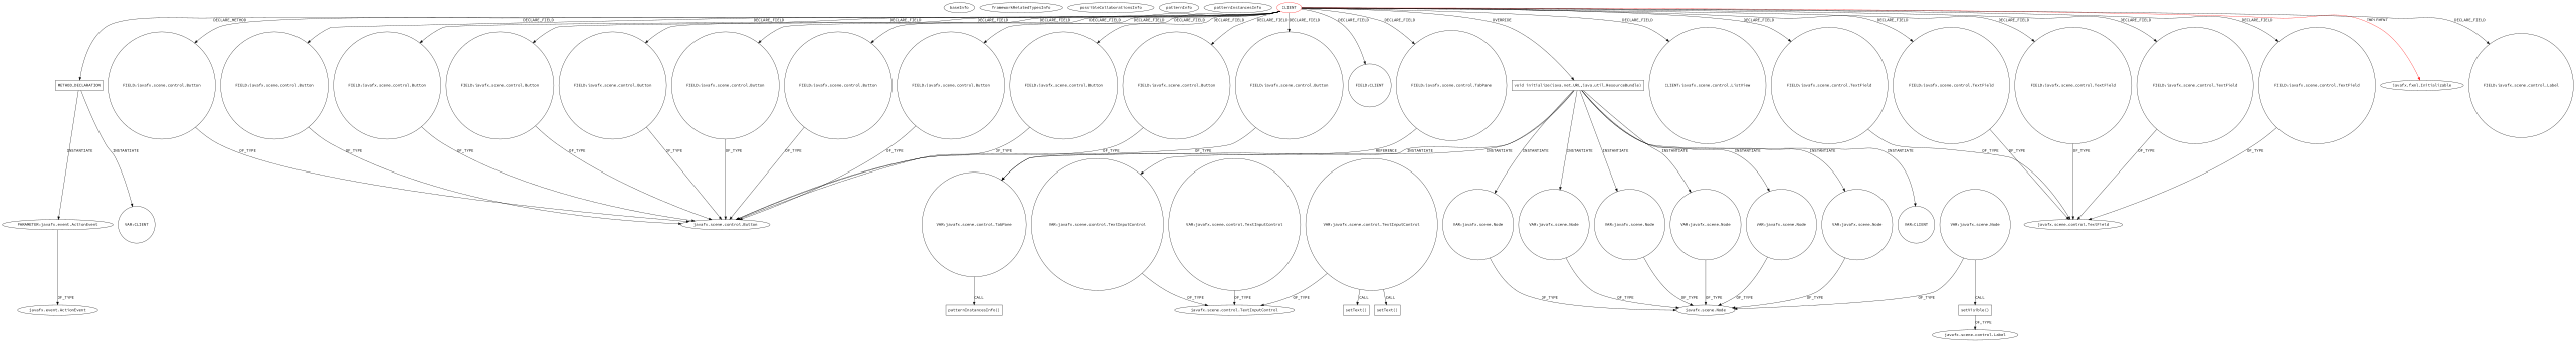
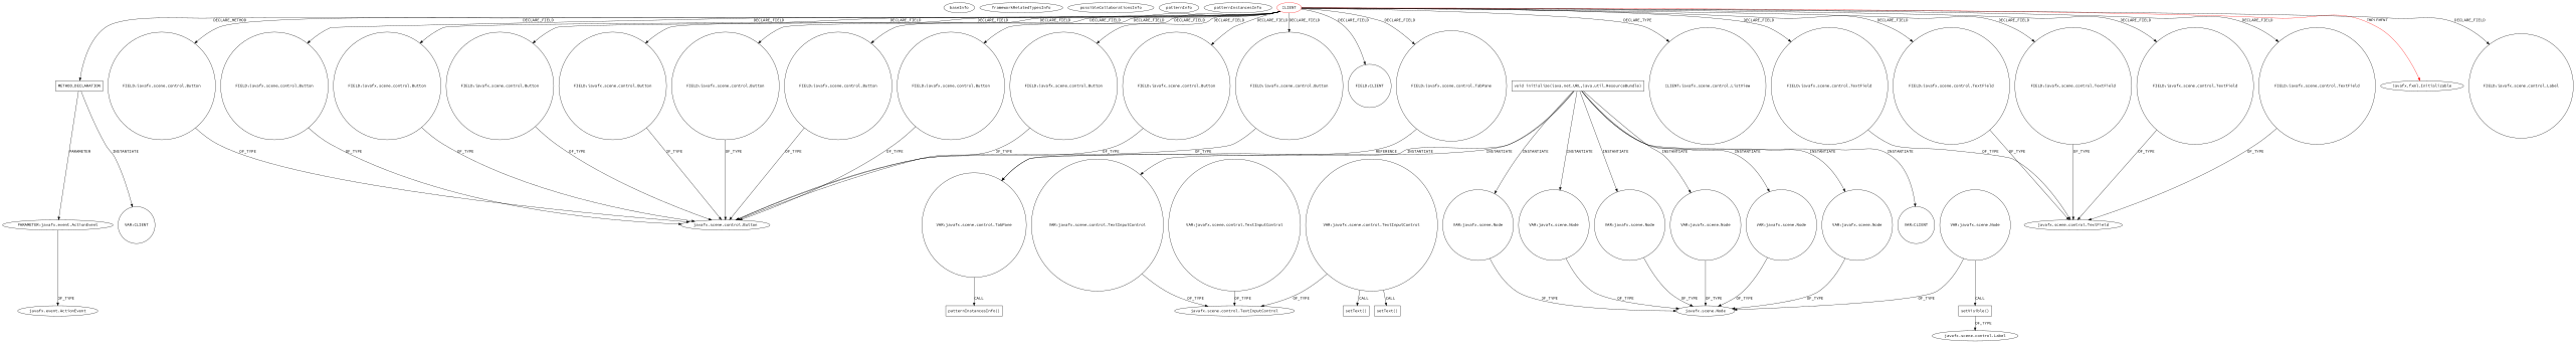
  digraph {
    fontname="Source Code Pro"
    node [fontname="Source Code Pro" isFrameworkType=false vertexType=FIELD_DECLARATION shape=circle]
    edge [fontname="Source Code Pro"]
    baseInfo [category=pattern graphId=48 isAnonymous=false possibleRelation=false isFrameworkType="" vertexType="" shape=""]
    frameworkRelatedTypesInfo [0="javafx.fxml.Initializable" isFrameworkType="" vertexType="" shape=""]
    possibleCollaborationsInfo [isFrameworkType="" vertexType="" shape=""]
    patternInfo [frequency=2.0 patternRootClient=0 isFrameworkType="" vertexType="" shape=""]
    patternInstancesInfo [0="hock323-eventManager~/hock323-eventManager/EventManager-master/src/eventManager/controller/pokerTournament/TournamentController.java~TournamentController~3009" 1="dony1990-ProsDesktop~/dony1990-ProsDesktop/ProsDesktop-master/src/nicon/NiconDesktop/guifx/NiconNavigator/NavegadorController.java~NavegadorController~2563" isFrameworkType="" vertexType="" shape=""]
    n6 [label="PARAMETER:javafx.event.ActionEvent" vertexType=PARAMETER_DECLARATION shape=""]
    n7 [label="javafx.event.ActionEvent" vertexType=FRAMEWORK_CLASS_TYPE shape=""]
    n8 [label=METHOD_DECLARATION shape=box vertexType=CLIENT_METHOD_DECLARATION]
    n9 [label="VAR:CLIENT" vertexType=VARIABLE_EXPRESION]
    n10 [color=red label=CLIENT vertexType=ROOT_CLIENT_CLASS_DECLARATION shape=""]
    n11 [label="FIELD:javafx.scene.control.Button"]
    n12 [label="FIELD:javafx.scene.control.Button"]
    n13 [label="FIELD:javafx.scene.control.Button"]
    n14 [label="FIELD:javafx.scene.control.Button"]
    n15 [label="FIELD:javafx.scene.control.Button"]
    n16 [label="FIELD:javafx.scene.control.Button"]
    n17 [label="FIELD:javafx.scene.control.Button"]
    n18 [label="FIELD:javafx.scene.control.Button"]
    n19 [label="FIELD:javafx.scene.control.Button"]
    n20 [label="FIELD:javafx.scene.control.Button"]
    n21 [label="FIELD:javafx.scene.control.Button"]
    n22 [label="FIELD:CLIENT"]
    n23 [label="void initialize(java.net.URL,java.util.ResourceBundle)" shape=box vertexType=OVERRIDING_METHOD_DECLARATION]
    n24 [label="CLIENT:javafx.scene.control.ListView"]
    n25 [label="FIELD:javafx.scene.control.TabPane"]
    n26 [label="FIELD:javafx.scene.control.TextField"]
    n27 [label="FIELD:javafx.scene.control.TextField"]
    n28 [label="FIELD:javafx.scene.control.TextField"]
    n29 [label="FIELD:javafx.scene.control.TextField"]
    n30 [label="FIELD:javafx.scene.control.TextField"]
    n31 [label="javafx.fxml.Initializable" vertexType=FRAMEWORK_INTERFACE_TYPE shape=""]
    n32 [label="FIELD:javafx.scene.control.Label"]
    n33 [label="javafx.scene.control.Button" vertexType=FRAMEWORK_CLASS_TYPE shape=""]
    n34 [label="VAR:CLIENT" vertexType=VARIABLE_EXPRESION]
    n35 [label="VAR:javafx.scene.control.TabPane" vertexType=VARIABLE_EXPRESION]
    n36 [label="VAR:javafx.scene.control.TextInputControl" vertexType=VARIABLE_EXPRESION]
    n37 [label="VAR:javafx.scene.Node" vertexType=VARIABLE_EXPRESION]
    n38 [label="VAR:javafx.scene.Node" vertexType=VARIABLE_EXPRESION]
    n39 [label="VAR:javafx.scene.Node" vertexType=VARIABLE_EXPRESION]
    n40 [label="VAR:javafx.scene.Node" vertexType=VARIABLE_EXPRESION]
    n41 [label="VAR:javafx.scene.Node" vertexType=VARIABLE_EXPRESION]
    n42 [label="VAR:javafx.scene.Node" vertexType=VARIABLE_EXPRESION]
    n43 [label="javafx.scene.control.TextField" vertexType=FRAMEWORK_CLASS_TYPE shape=""]
    n44 [label="patternInstancesInfo()" shape=box vertexType=INSIDE_CALL]
    n45 [label="javafx.scene.control.TextInputControl" vertexType=FRAMEWORK_CLASS_TYPE shape=""]
    n46 [label="javafx.scene.Node" vertexType=FRAMEWORK_CLASS_TYPE shape=""]
    n47 [label="VAR:javafx.scene.control.TextInputControl" vertexType=VARIABLE_EXPRESION]
    n48 [label="VAR:javafx.scene.control.TextInputControl" vertexType=VARIABLE_EXPRESION]
    n49 [label="setText()" shape=box vertexType=INSIDE_CALL]
    n50 [label="setText()" shape=box vertexType=INSIDE_CALL]
    n51 [label="javafx.scene.control.Label" vertexType=FRAMEWORK_CLASS_TYPE shape=""]
    n52 [label="VAR:javafx.scene.Node" vertexType=VARIABLE_EXPRESION]
    n53 [label="setVisible()" shape=box vertexType=INSIDE_CALL]
    n6 -> n7 [label=OF_TYPE]
-   n8 -> n6 [label=INSTANTIATE]
+   n8 -> n6 [label=PARAMETER]
    n8 -> n9 [label=INSTANTIATE]
    n10 -> n8 [label=DECLARE_METHOD]
    n10 -> n11 [label=DECLARE_FIELD]
    n10 -> n12 [label=DECLARE_FIELD]
    n10 -> n13 [label=DECLARE_FIELD]
    n10 -> n14 [label=DECLARE_FIELD]
    n10 -> n15 [label=DECLARE_FIELD]
    n10 -> n16 [label=DECLARE_FIELD]
    n10 -> n17 [label=DECLARE_FIELD]
    n10 -> n18 [label=DECLARE_FIELD]
    n10 -> n19 [label=DECLARE_FIELD]
    n10 -> n20 [label=DECLARE_FIELD]
    n10 -> n21 [label=DECLARE_FIELD]
    n10 -> n22 [label=DECLARE_FIELD]
-   n10 -> n23 [label=OVERRIDE]
-   n10 -> n24 [label=DECLARE_FIELD]
+   n10 -> n24 [label=DECLARE_TYPE]
    n10 -> n25 [label=DECLARE_FIELD]
    n10 -> n26 [label=DECLARE_FIELD]
    n10 -> n27 [label=DECLARE_FIELD]
    n10 -> n28 [label=DECLARE_FIELD]
    n10 -> n29 [label=DECLARE_FIELD]
    n10 -> n30 [label=DECLARE_FIELD]
    n10 -> n31 [color=red label=IMPLEMENT]
    n10 -> n32 [label=DECLARE_FIELD]
    n11 -> n33 [label=OF_TYPE]
    n12 -> n33 [label=OF_TYPE]
    n13 -> n33 [label=OF_TYPE]
    n14 -> n33 [label=OF_TYPE]
    n15 -> n33 [label=OF_TYPE]
    n16 -> n33 [label=OF_TYPE]
    n17 -> n33 [label=OF_TYPE]
    n18 -> n33 [label=OF_TYPE]
    n19 -> n33 [label=OF_TYPE]
    n20 -> n33 [label=OF_TYPE]
    n21 -> n33 [label=OF_TYPE]
    n23 -> n34 [label=INSTANTIATE]
    n23 -> n35 [label=INSTANTIATE]
    n23 -> n36 [label=INSTANTIATE]
    n23 -> n37 [label=INSTANTIATE]
    n23 -> n38 [label=INSTANTIATE]
    n23 -> n39 [label=INSTANTIATE]
    n23 -> n40 [label=INSTANTIATE]
    n23 -> n41 [label=INSTANTIATE]
    n23 -> n42 [label=INSTANTIATE]
    n25 -> n35 [label=REFERENCE]
    n26 -> n43 [label=OF_TYPE]
    n27 -> n43 [label=OF_TYPE]
    n28 -> n43 [label=OF_TYPE]
    n29 -> n43 [label=OF_TYPE]
    n30 -> n43 [label=OF_TYPE]
    n35 -> n44 [label=CALL]
    n36 -> n45 [label=OF_TYPE]
    n37 -> n46 [label=OF_TYPE]
    n38 -> n46 [label=OF_TYPE]
    n39 -> n46 [label=OF_TYPE]
    n40 -> n46 [label=OF_TYPE]
    n41 -> n46 [label=OF_TYPE]
    n42 -> n46 [label=OF_TYPE]
    n47 -> n45 [label=OF_TYPE]
    n48 -> n45 [label=OF_TYPE]
    n48 -> n49 [label=CALL]
    n48 -> n50 [label=CALL]
    n52 -> n46 [label=OF_TYPE]
    n52 -> n53 [label=CALL]
    n53 -> n51 [label=OF_TYPE]
  }
